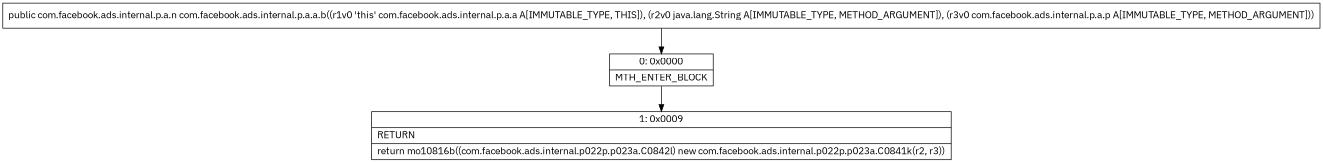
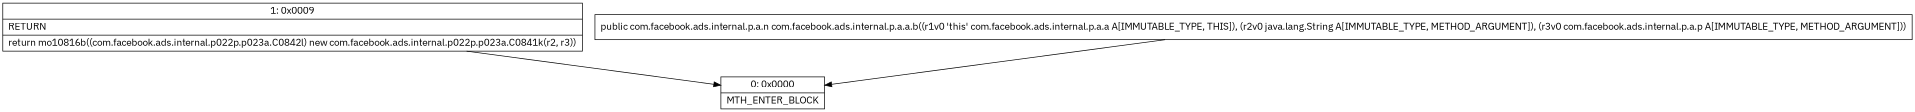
  digraph {
    fontname="IBM Plex Sans"
    node [shape=record fontname="IBM Plex Sans"]
    edge [fontname="IBM Plex Sans"]
    n1 [label="{0\:\ 0x0000|MTH_ENTER_BLOCK\l}"]
    n2 [label="{1\:\ 0x0009|RETURN\l|return mo10816b((com.facebook.ads.internal.p022p.p023a.C0842l) new com.facebook.ads.internal.p022p.p023a.C0841k(r2, r3))\l}"]
    n3 [label="{public com.facebook.ads.internal.p.a.n com.facebook.ads.internal.p.a.a.b((r1v0 'this' com.facebook.ads.internal.p.a.a A[IMMUTABLE_TYPE, THIS]), (r2v0 java.lang.String A[IMMUTABLE_TYPE, METHOD_ARGUMENT]), (r3v0 com.facebook.ads.internal.p.a.p A[IMMUTABLE_TYPE, METHOD_ARGUMENT])) }"]
-   n1 -> n2
+   n2 -> n1
    n3 -> n1
  }
